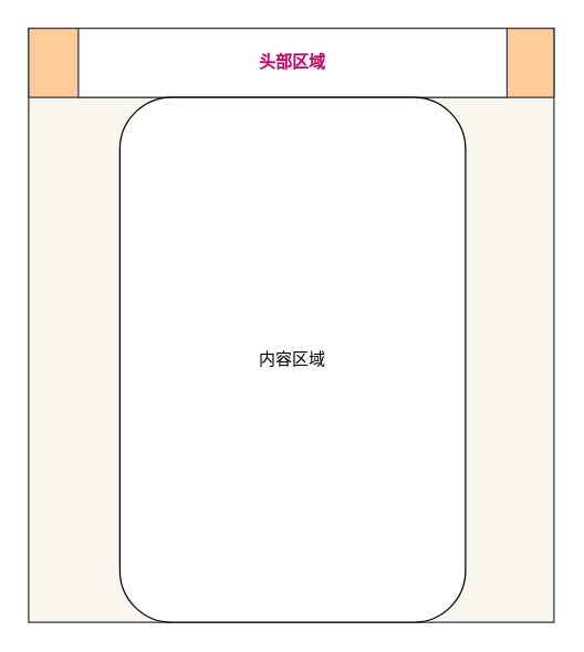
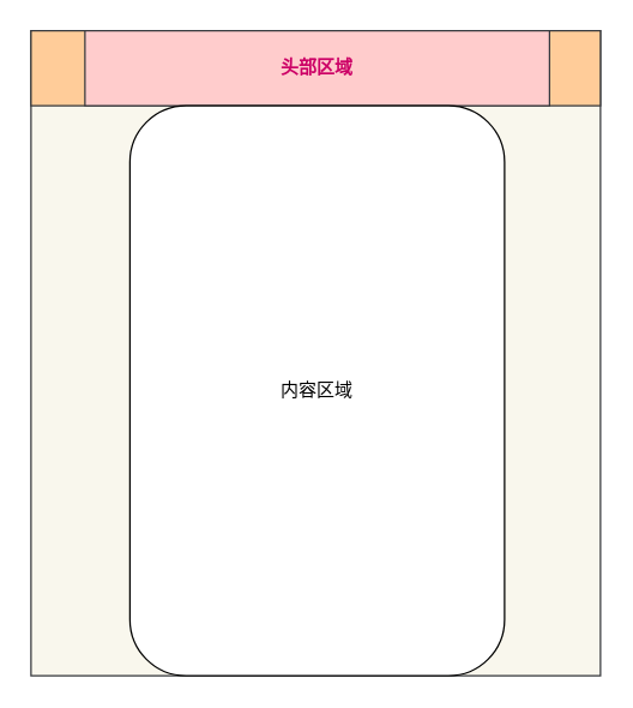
  <mxCell id="0" />
  <mxCell id="1" parent="0" />
  <mxCell id="2" value="" style="whiteSpace=wrap;html=1;fillColor=#f9f7ed;strokeColor=#36393d;" parent="1" vertex="1"><mxGeometry x="20" y="20" width="380" height="430" as="geometry" /></mxCell>
  <mxCell id="3" value="" style="rounded=0;whiteSpace=wrap;html=1;fillColor=#ffcc99;strokeColor=#36393d;" parent="1" vertex="1"><mxGeometry x="20" y="20" width="380" height="50" as="geometry" /></mxCell>
- <mxCell id="4" value="&lt;b&gt;&lt;font color=&quot;#cc0066&quot;&gt;头部区域&lt;/font&gt;&lt;/b&gt;" style="rounded=0;whiteSpace=wrap;html=1;fillColor=#ffffff;strokeColor=#36393d;" parent="1" vertex="1"><mxGeometry x="56" y="20" width="310" height="50" as="geometry" /></mxCell>
+ <mxCell id="4" value="&lt;b&gt;&lt;font color=&quot;#cc0066&quot;&gt;头部区域&lt;/font&gt;&lt;/b&gt;" style="rounded=0;whiteSpace=wrap;html=1;fillColor=#ffcccc;strokeColor=#36393d;" parent="1" vertex="1"><mxGeometry x="56" y="20" width="310" height="50" as="geometry" /></mxCell>
  <mxCell id="5" value="内容区域&lt;br&gt;" style="whiteSpace=wrap;html=1;rounded=1;" parent="1" vertex="1"><mxGeometry x="86" y="70" width="250" height="380" as="geometry" /></mxCell>
